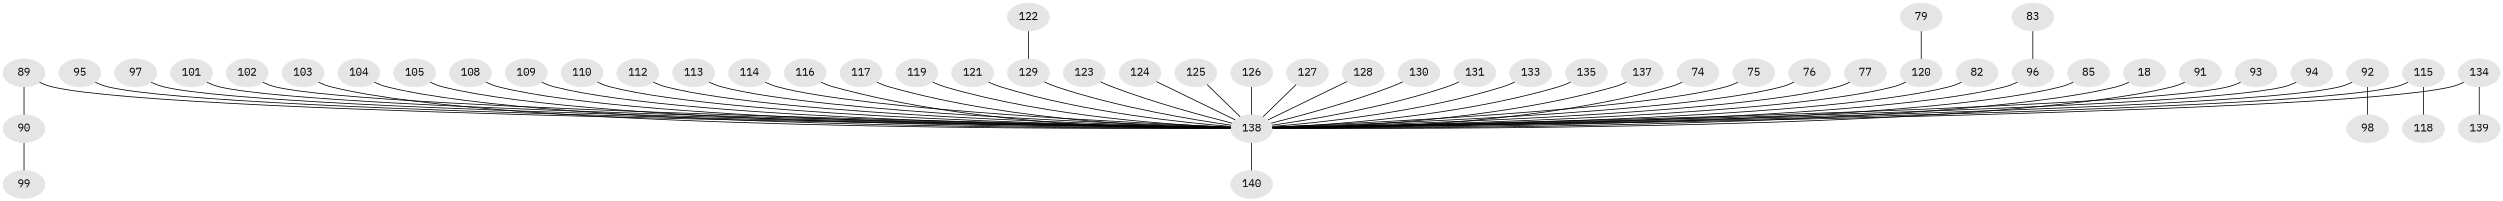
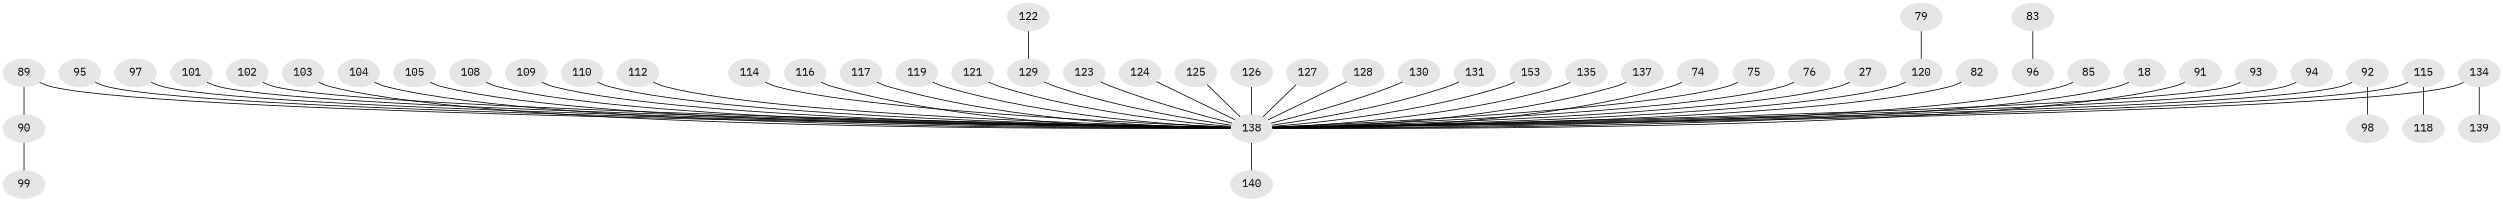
  graph {
    fontname="IBM Plex Mono"
    node [color=gray90 fontname="IBM Plex Mono" style=filled]
    edge [fontname="IBM Plex Mono"]
    138 [super="+21+132+42+67+56+57+64+45+80+106+26+53+58+107+63+111+69+70+71+72"]
    140
    74
    75
    76
-   77
+   77 [label=27]
    120 [super="+78"]
    79
    82
    96 [super="+81"]
    83
    85
    n13 [label=18 super="+43"]
    89 [super="+87"]
    90
    99
    91
    92
    98
    93
    94
    95
    97
    101
    102
    103
    104
    105
    108
    109
    110
    112
-   113
    114
    115
    118
    116
    117
    119
    121 [super="+30"]
    129 [super="+100"]
    122
    123
    124
    125
    126
    127
    128
    130
    131
-   133
+   133 [label=153]
    134
    139
    135
    137
    138 -- 140
    74 -- 138
    75 -- 138
    76 -- 138
    77 -- 138
    120 -- 138
    79 -- 120
    82 -- 138
-   96 -- 138
    83 -- 96
    85 -- 138
    n13 -- 138
    89 -- 138
    89 -- 90
    90 -- 99
    91 -- 138
    92 -- 138
    92 -- 98
    93 -- 138
    94 -- 138
    95 -- 138
    97 -- 138
    101 -- 138
    102 -- 138
    103 -- 138
    104 -- 138
    105 -- 138
    108 -- 138
    109 -- 138
    110 -- 138
    112 -- 138
-   113 -- 138
    114 -- 138
    115 -- 138
    115 -- 118
    116 -- 138
    117 -- 138
    119 -- 138
    121 -- 138
    129 -- 138
    122 -- 129
    123 -- 138
    124 -- 138
    125 -- 138
    126 -- 138
    127 -- 138
    128 -- 138
    130 -- 138
    131 -- 138
    133 -- 138
    134 -- 138
    134 -- 139
    135 -- 138
    137 -- 138
  }
